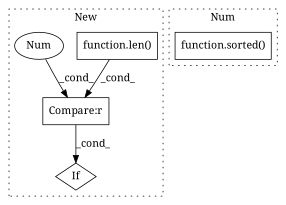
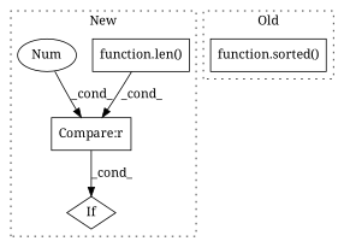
  digraph {
    fontname="Noto Serif"
    node [a=75 fontname="Noto Serif" shape=box]
    edge [fontname="Noto Serif"]
    n1 [l="4,1" label="function.len()" s="3418,3435"]
    n2 [a=40 l=22 label="Compare:r" s=3418]
    n3 [a=96 l=3 label=If s=3415 shape=diamond]
    n4 [a=76 l=1 label=Num s=3439 shape=ellipse]
    n5 [l="7,1" label="function.sorted()" s="3011,3043"]
    subgraph cluster_1 {
      label=New
      style=dotted
      n1
      n2
      n3
      n4
    }
    subgraph cluster_2 {
-     label=Num
+     label=Old
      style=dotted
      n5
    }
    n1 -> n2 [label=_cond_]
    n2 -> n3 [label=_cond_]
    n4 -> n2 [label=_cond_]
  }
